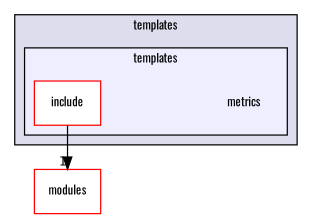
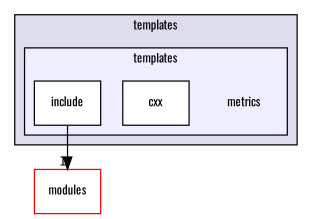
  digraph {
    compound=true
    fontname=Oswald
    node [fontname=Oswald fontsize=10 shape=box color=red fillcolor=white style=filled]
    n1 [label=metrics shape=plaintext color="" fillcolor="" style=""]
-   n3 [label=include]
+   n2 [color=black label=cxx]
+   n3 [color=black label=include]
    n4 [label=modules]
    subgraph cluster_1 {
      bgcolor="#ddddee"
      fontsize=10
      label=templates
      pencolor=black
      subgraph cluster_2 {
        bgcolor="#eeeeff"
        fontsize=10
        pencolor=black
        n1
+       n2
        n3
      }
    }
    n3 -> n4 [headlabel=1 labeldistance=1.5 labelfontname=Helvetica labelfontsize=10 fontname=Oswald]
  }
